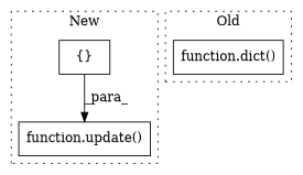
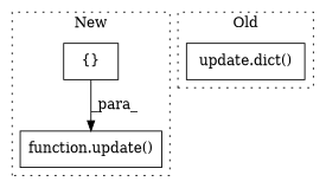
  digraph {
    node [a=75 shape=box]
    n1 [l="20,1" label="function.update()" s="6857,6953"]
    n2 [a=95 l="1,1" label="{}" s="6904,6952"]
-   n3 [l=34 label="function.dict()" s=5945]
+   n3 [l=34 label="update.dict()" s=5945]
    subgraph cluster_1 {
      label=New
      style=dotted
      n1
      n2
    }
    subgraph cluster_2 {
      label=Old
      style=dotted
      n3
    }
    n2 -> n1 [label=_para_]
  }
